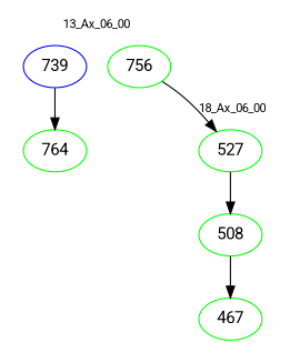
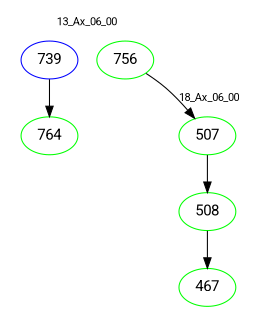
  digraph {
    fontname=Roboto
    node [color=green fontname=Roboto]
    edge [color=black fontname=Roboto]
    n1 [label=756]
    n2 [color=blue label=739]
    n3 [label=764]
-   n4 [label=527]
+   n4 [label=507]
    n5 [label=508]
    n6 [label=467]
    subgraph cluster_1 {
      color=white
      fontsize=10
      label="13_Ax_06_00"
      n1
      n2
      n3
    }
    subgraph cluster_2 {
      color=white
      fontsize=10
      label="18_Ax_06_00"
      n4
      n5
      n6
    }
    n1 -> n4
    n2 -> n3
    n4 -> n5
    n5 -> n6
  }
